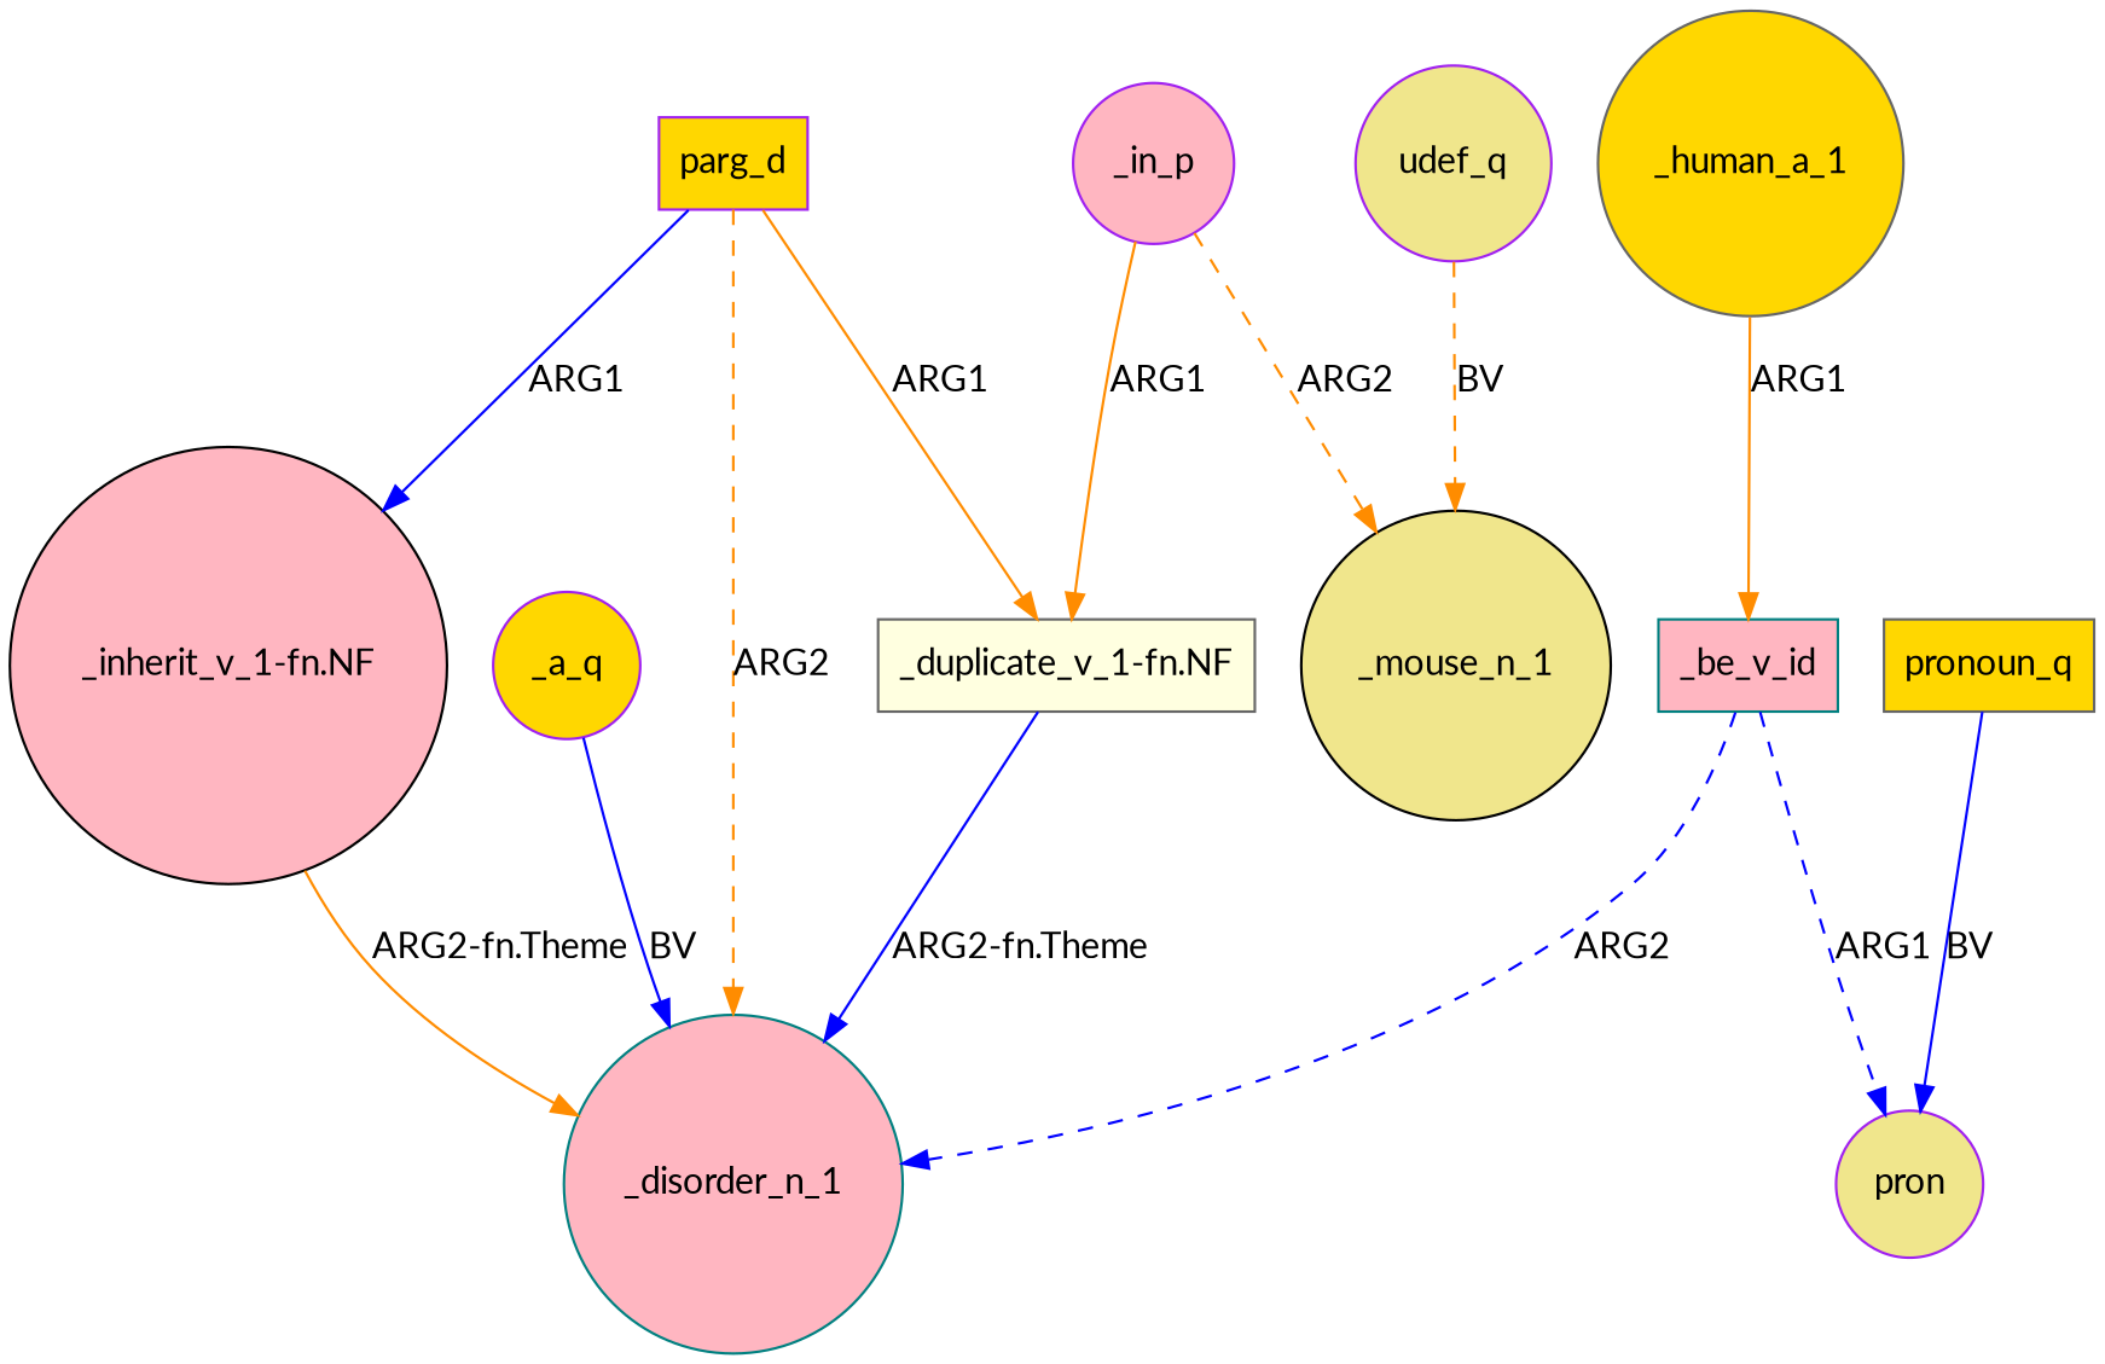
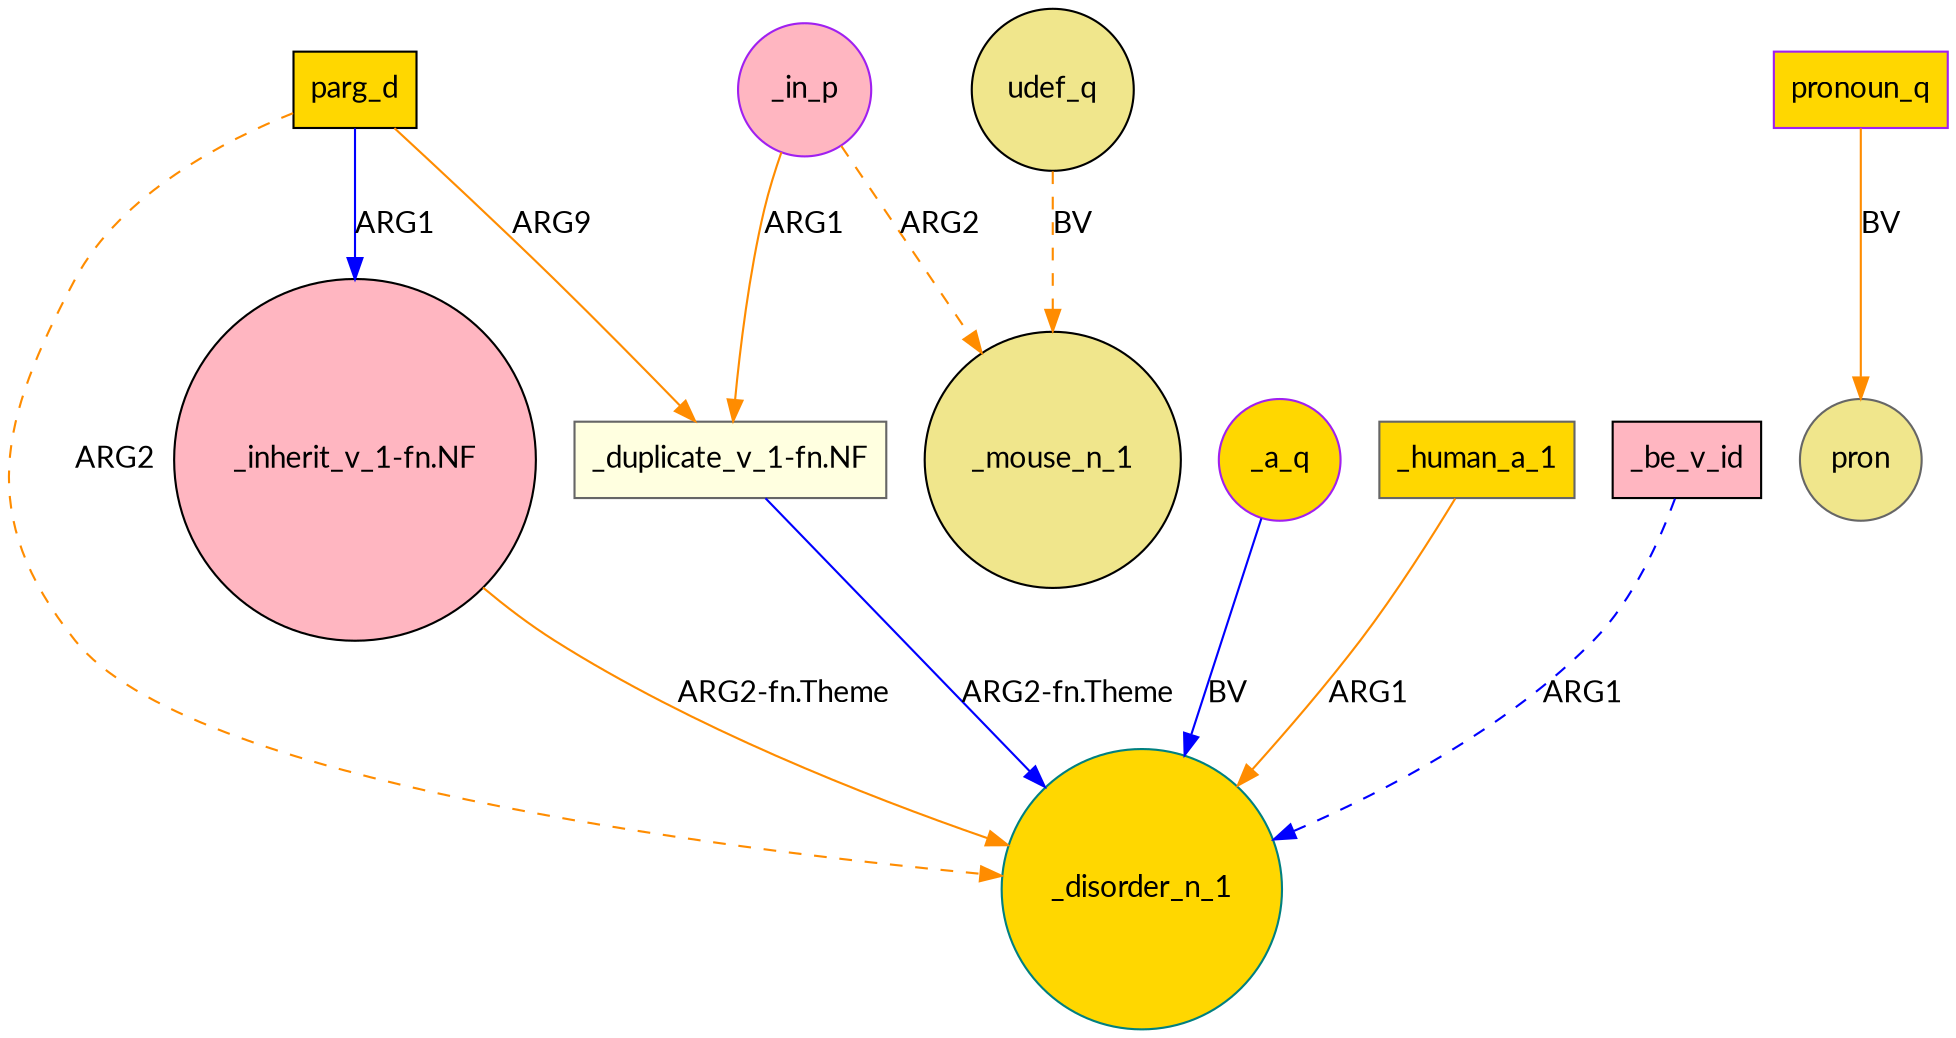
  digraph {
    fontname=Lato
    node [color=gray40 fillcolor=gold fontname=Lato shape=circle style=filled]
    edge [color=darkorange fontname=Lato style=solid]
-   parg_d [color=purple shape=box]
-   _disorder_n_1 [color=teal fillcolor=lightpink]
+   parg_d [color=black shape=box]
+   _disorder_n_1 [color=teal]
    "_duplicate_v_1-fn.NF" [fillcolor=lightyellow shape=box]
    "_inherit_v_1-fn.NF" [color=black fillcolor=lightpink]
    _a_q [color=purple]
    _in_p [color=purple fillcolor=lightpink]
    _mouse_n_1 [color=black fillcolor=khaki]
-   _human_a_1
-   udef_q [color=purple fillcolor=khaki]
-   _be_v_id [color=teal fillcolor=lightpink shape=box]
-   pron [color=purple fillcolor=khaki]
-   pronoun_q [shape=box]
+   _human_a_1 [shape=box]
+   udef_q [color=black fillcolor=khaki]
+   _be_v_id [color=black fillcolor=lightpink shape=box]
+   pron [fillcolor=khaki]
+   pronoun_q [color=purple shape=box]
    parg_d -> _disorder_n_1 [label=ARG2 style=dashed]
-   parg_d -> "_duplicate_v_1-fn.NF" [label=ARG1]
+   parg_d -> "_duplicate_v_1-fn.NF" [label=ARG9]
    parg_d -> "_inherit_v_1-fn.NF" [color=blue label=ARG1]
    "_duplicate_v_1-fn.NF" -> _disorder_n_1 [color=blue label="ARG2-fn.Theme"]
    "_inherit_v_1-fn.NF" -> _disorder_n_1 [label="ARG2-fn.Theme"]
    _a_q -> _disorder_n_1 [color=blue label=BV]
    _in_p -> "_duplicate_v_1-fn.NF" [label=ARG1]
    _in_p -> _mouse_n_1 [label=ARG2 style=dashed]
-   _human_a_1 -> _be_v_id [label=ARG1]
+   _human_a_1 -> _disorder_n_1 [label=ARG1]
    udef_q -> _mouse_n_1 [label=BV style=dashed]
-   _be_v_id -> _disorder_n_1 [color=blue label=ARG2 style=dashed]
-   _be_v_id -> pron [color=blue label=ARG1 style=dashed]
-   pronoun_q -> pron [color=blue label=BV]
+   _be_v_id -> _disorder_n_1 [color=blue label=ARG1 style=dashed]
+   pronoun_q -> pron [label=BV]
  }
